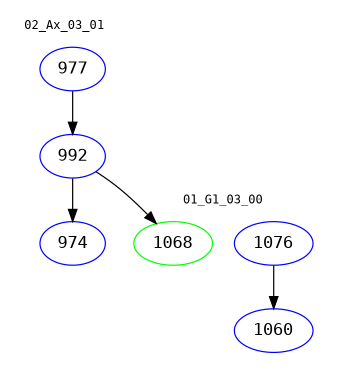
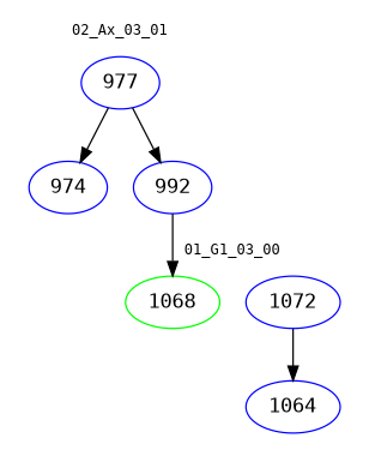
  digraph {
    fontname="DejaVu Sans Mono"
    node [color=blue fontname="DejaVu Sans Mono"]
    edge [color=black fontname="DejaVu Sans Mono"]
    n1 [label=977]
    n2 [label=974]
    n3 [label=992]
-   n4 [label=1076]
-   n5 [label=1060]
+   n4 [label=1072]
+   n5 [label=1064]
    n6 [color=green label=1068]
    subgraph cluster_1 {
      color=white
      fontsize=10
      label="02_Ax_03_01"
      n1
      n2
      n3
    }
    subgraph cluster_2 {
      color=white
      fontsize=10
      label="01_G1_03_00"
      n4
      n5
      n6
    }
-   n3 -> n2
+   n1 -> n2
    n1 -> n3
    n3 -> n6
    n4 -> n5
  }
